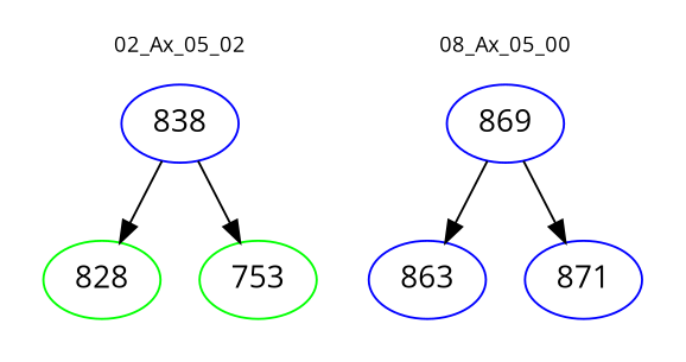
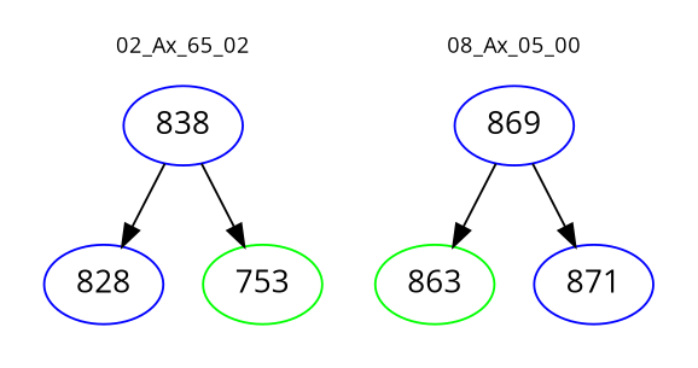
  digraph {
    fontname="Open Sans"
    node [color=blue fontname="Open Sans"]
    edge [color=black fontname="Open Sans"]
    n1 [label=838]
-   n2 [color=green label=828]
+   n2 [label=828]
    n3 [color=green label=753]
    n4 [label=869]
-   n5 [label=863]
+   n5 [color=green label=863]
    n6 [label=871]
    subgraph cluster_1 {
      color=white
      fontsize=10
-     label="02_Ax_05_02"
+     label="02_Ax_65_02"
      n1
      n2
      n3
    }
    subgraph cluster_2 {
      color=white
      fontsize=10
      label="08_Ax_05_00"
      n4
      n5
      n6
    }
    n1 -> n2
    n1 -> n3
    n4 -> n5
    n4 -> n6
  }
